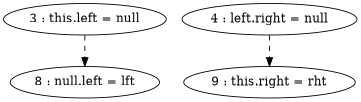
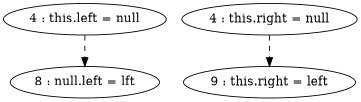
  digraph {
    edge [style=dashed]
    n1 [label="8 : null.left = lft"]
-   "3 : this.left = null"
-   "4 : this.right = null" [label="4 : left.right = null"]
-   "9 : this.right = rht"
+   "3 : this.left = null" [label="4 : this.left = null"]
+   "4 : this.right = null"
+   "9 : this.right = rht" [label="9 : this.right = left"]
    "3 : this.left = null" -> n1
    "4 : this.right = null" -> "9 : this.right = rht"
  }
